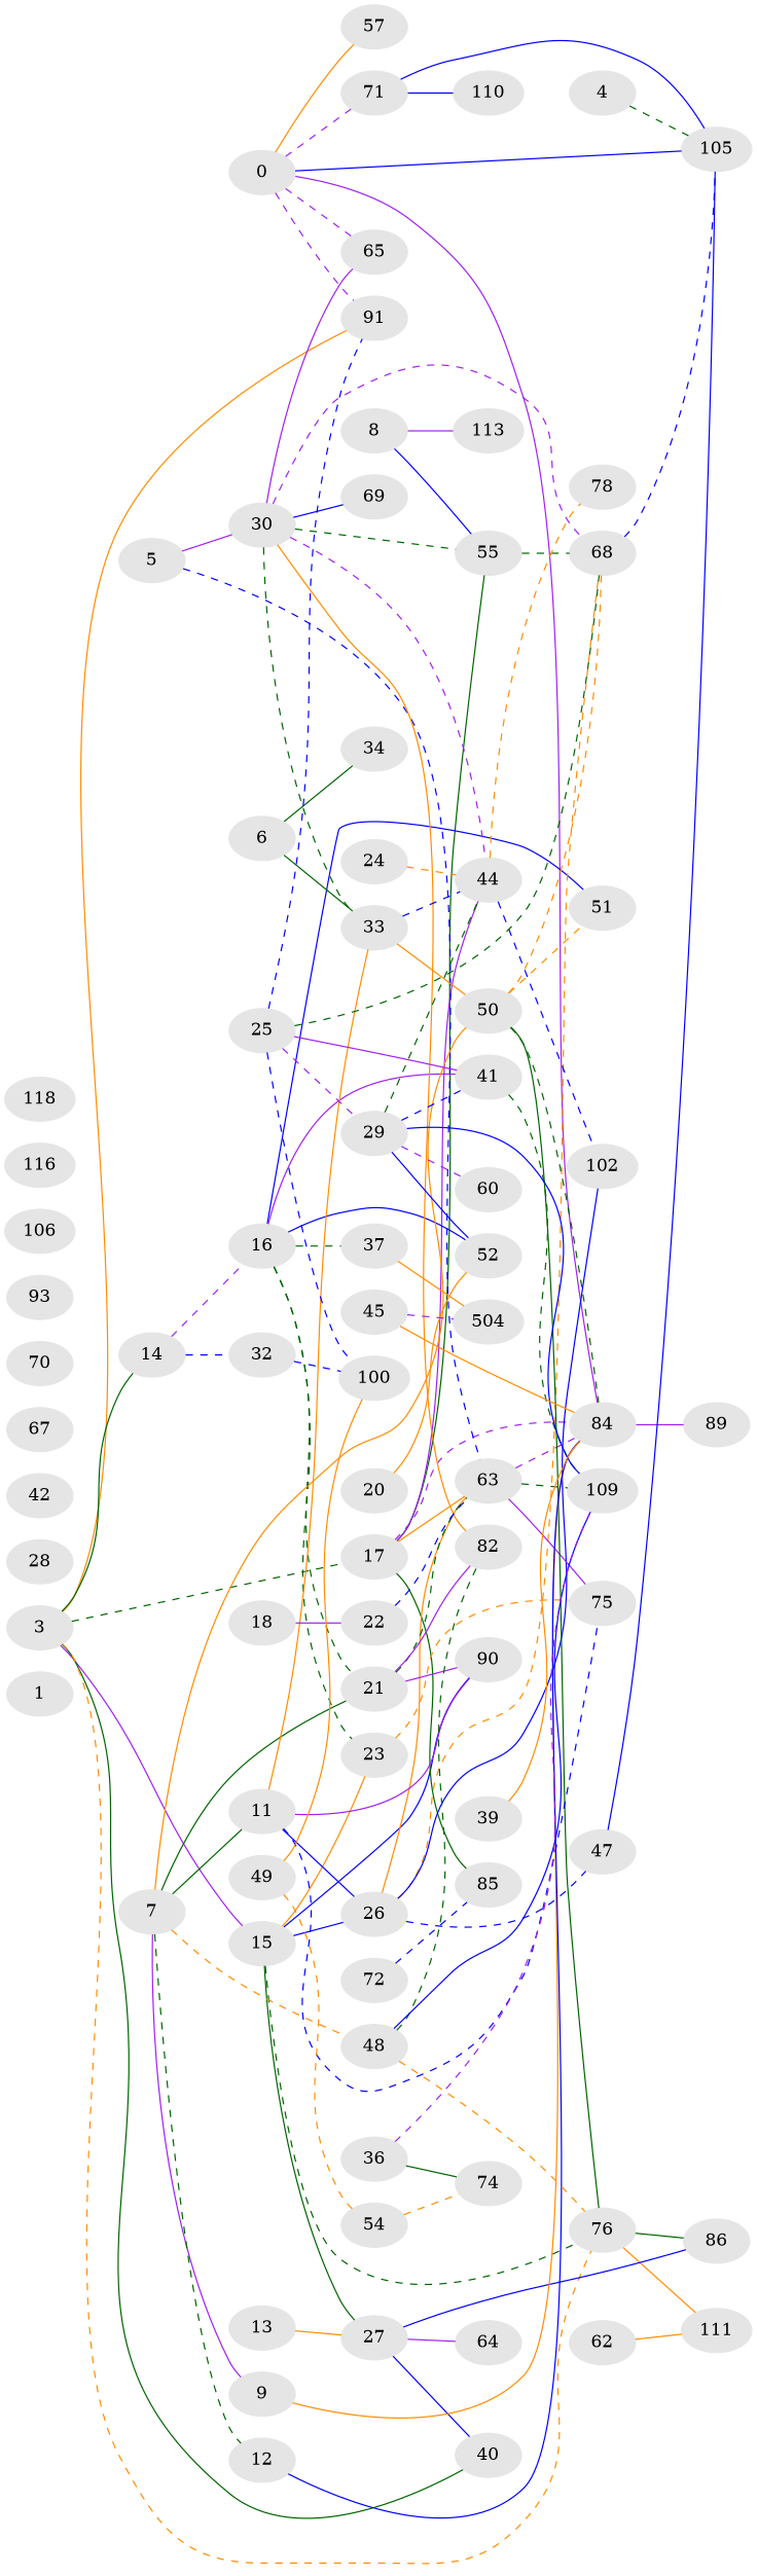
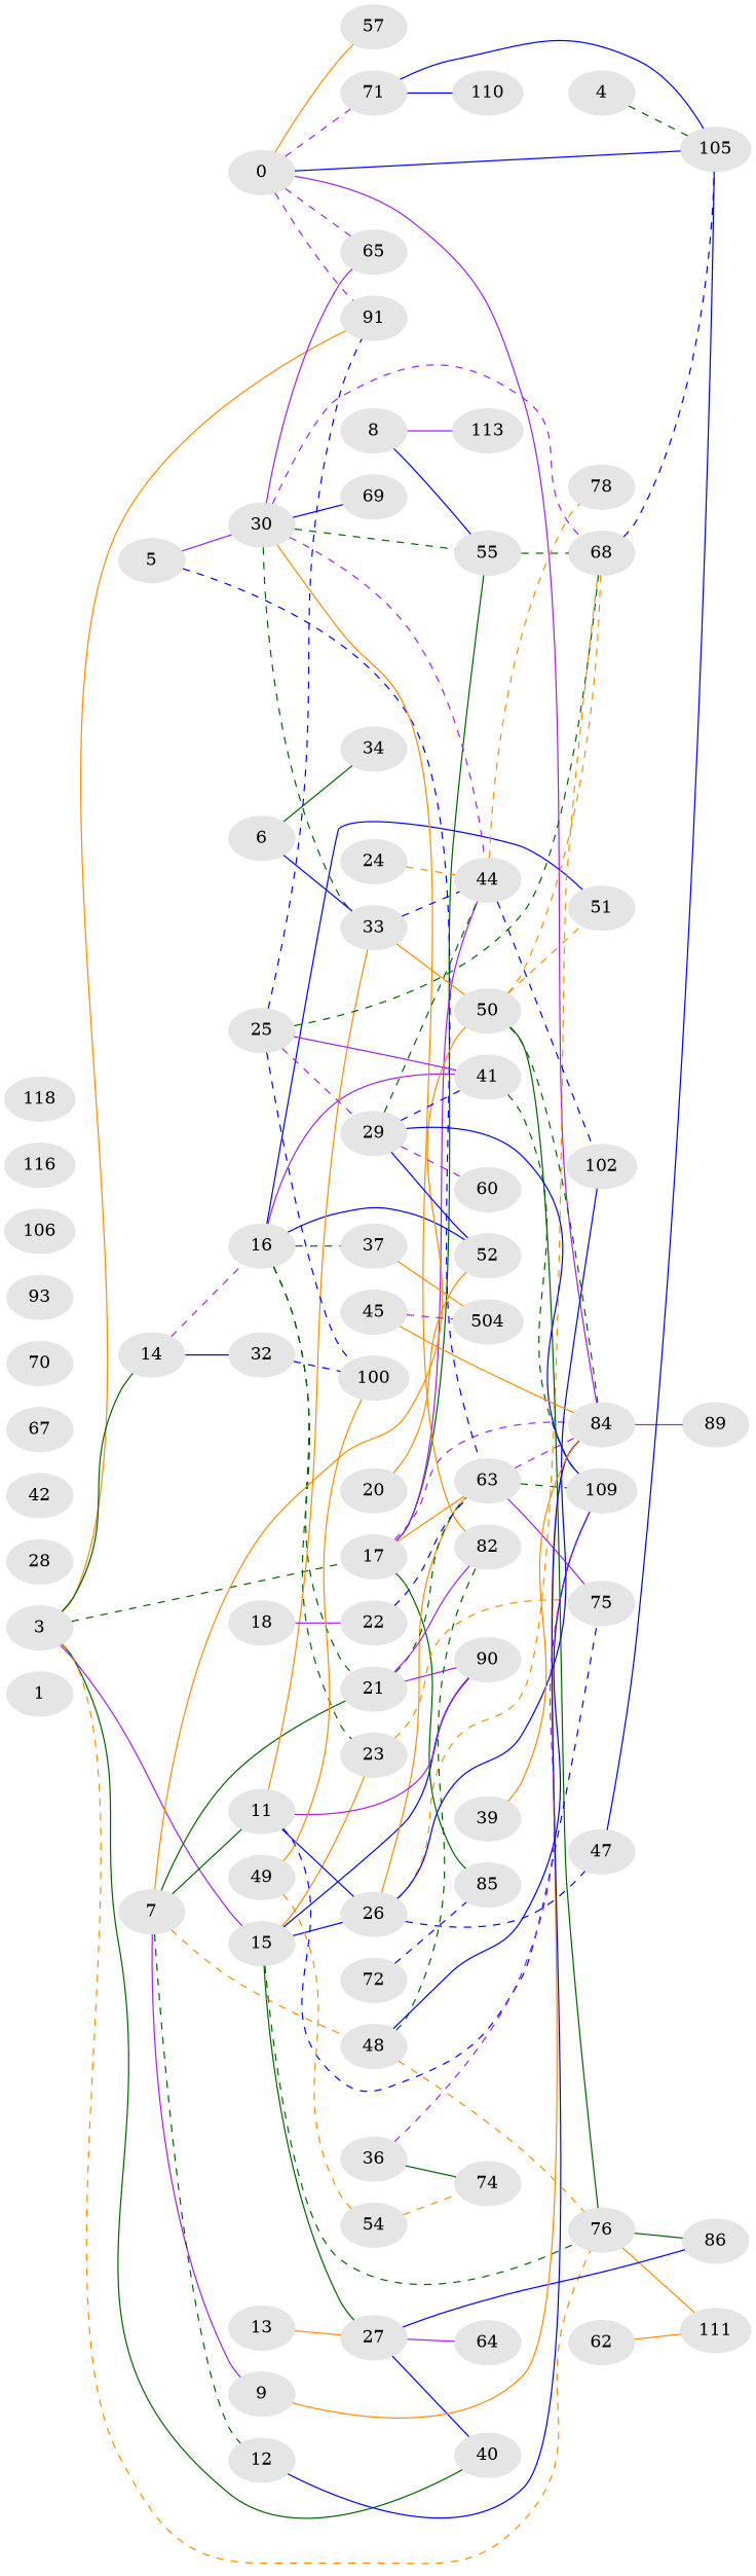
  graph {
    rankdir=LR
    node [color=gray90 style=filled]
    edge [color=blue style=solid]
    1
    n2 [label=0 super="+79"]
    57
    65 [super="+92"]
    71 [super="+94"]
    84 [super="+114"]
    91
    105 [super="+108"]
    110
    89
    3 [super="+83"]
    14
    15 [super="+61"]
    17 [super="+80"]
    40
    76 [super="+81"]
    16 [super="+58"]
    32
    26 [super="+38"]
    90 [super="+96"]
    27 [super="+35"]
    23
    63 [super="+98"]
    55 [super="+112"]
    44 [super="+53"]
    85
    86
    111
    4
    5 [super="+59"]
    30 [super="+103"]
    33 [super="+66"]
    82
    68 [super="+107"]
    69
    75
    109 [super="+117"]
    6 [super="+10"]
    34 [super="+46"]
    50 [super="+88"]
    7 [super="+31"]
    9 [super="+87"]
    11 [super="+19"]
    12
    21 [super="+73"]
    48 [super="+101"]
    51
    8
    113
    47 [super="+56"]
    102
    64
    13
    37 [super="+119"]
    41 [super="+95"]
    52
    100
    n58 [label=504]
    78
    22 [super="+115"]
    18
    20
    24
    25 [super="+97"]
    29 [super="+99"]
    60
    28
    36 [super="+43"]
    74
    39
    42
    45
    49 [super="+77"]
    54
    62
    67
    70
    72
    93
    106
    116
    118
    n2 -- 57 [color=darkorange]
    n2 -- 65 [color=purple style=dashed]
    n2 -- 71 [color=purple style=dashed]
    n2 -- 84 [color=purple]
    n2 -- 91 [color=purple style=dashed]
    n2 -- 105
    71 -- 105
    71 -- 110
    84 -- 89 [color=purple]
    3 -- 91 [color=darkorange]
    3 -- 14 [color=darkgreen]
    3 -- 15 [color=purple]
    3 -- 17 [color=darkgreen style=dashed]
    3 -- 40 [color=darkgreen]
    3 -- 76 [color=darkorange style=dashed]
    14 -- 16 [color=purple style=dashed]
-   14 -- 32 [style=dashed]
+   14 -- 32
    15 -- 76 [color=darkgreen style=dashed]
    15 -- 26
    15 -- 90
    15 -- 27 [color=darkgreen]
    15 -- 23 [color=darkorange]
    17 -- 84 [color=purple style=dashed]
    17 -- 63 [color=darkorange]
    17 -- 55 [color=darkgreen]
    17 -- 44 [color=purple]
    17 -- 85 [color=darkgreen]
    76 -- 86 [color=darkgreen]
    76 -- 111 [color=darkorange]
    16 -- 23 [color=darkgreen style=dashed]
    16 -- 21 [color=darkgreen style=dashed]
    16 -- 51
    16 -- 37 [color=darkgreen style=dashed]
    16 -- 41 [color=purple]
    16 -- 52
    32 -- 100 [style=dashed]
    26 -- 63 [color=darkorange]
    26 -- 68 [color=darkorange style=dashed]
    26 -- 47 [style=dashed]
    26 -- 102
    27 -- 40
    27 -- 86
    27 -- 64 [color=purple]
    23 -- 75 [color=darkorange style=dashed]
    63 -- 84 [color=purple style=dashed]
    63 -- 75 [color=purple]
    63 -- 109 [color=darkgreen style=dashed]
    55 -- 68 [color=darkgreen style=dashed]
    44 -- 102 [style=dashed]
    44 -- 78 [color=darkorange style=dashed]
    4 -- 105 [color=darkgreen style=dashed]
    5 -- 63 [style=dashed]
    5 -- 30 [color=purple]
    30 -- 65 [color=purple]
    30 -- 55 [color=darkgreen style=dashed]
    30 -- 44 [color=purple style=dashed]
    30 -- 33 [color=darkgreen style=dashed]
    30 -- 82 [color=darkorange]
    30 -- 68 [color=purple style=dashed weight=3]
    30 -- 69
    33 -- 44 [style=dashed]
    33 -- 50 [color=darkorange]
    68 -- 105 [style=dashed]
-   6 -- 33 [color=darkgreen]
+   6 -- 33
    6 -- 34 [color=darkgreen]
    50 -- 84 [color=darkgreen style=dashed]
    50 -- 76 [color=darkgreen]
    50 -- 68 [color=darkorange style=dashed]
    50 -- 51 [color=darkorange style=dashed]
    7 -- 50 [color=darkorange]
    7 -- 9 [color=purple]
    7 -- 11 [color=darkgreen]
    7 -- 12 [color=darkgreen style=dashed]
    7 -- 21 [color=darkgreen]
    7 -- 48 [color=darkorange style=dashed]
    9 -- 84 [color=darkorange]
    11 -- 26
    11 -- 90 [color=purple weight=2]
    11 -- 33 [color=darkorange]
    11 -- 75 [style=dashed]
    12 -- 84
    21 -- 90 [color=purple]
    21 -- 63 [color=darkgreen style=dashed]
    21 -- 82 [color=purple]
    48 -- 76 [color=darkorange style=dashed]
    48 -- 82 [color=darkgreen style=dashed]
    48 -- 109
    8 -- 55
    8 -- 113 [color=purple]
    47 -- 105
    13 -- 27 [color=darkorange]
    37 -- n58 [color=darkorange]
    41 -- 109 [color=darkgreen style=dashed]
    22 -- 63 [style=dashed]
    18 -- 22 [color=purple]
    20 -- 52 [color=darkorange]
    24 -- 44 [color=darkorange style=dashed weight=2]
    25 -- 91 [style=dashed]
    25 -- 68 [color=darkgreen style=dashed]
    25 -- 41 [color=purple]
    25 -- 100 [style=dashed]
    25 -- 29 [color=purple style=dashed]
    29 -- 44 [color=darkgreen style=dashed]
    29 -- 109
    29 -- 41 [style=dashed]
    29 -- 52
    29 -- 60 [color=purple style=dashed]
    36 -- 109 [color=purple style=dashed]
    36 -- 74 [color=darkgreen]
    39 -- 84 [color=darkorange]
    45 -- 84 [color=darkorange]
    45 -- n58 [color=purple style=dashed]
    49 -- 100 [color=darkorange]
    49 -- 54 [color=darkorange style=dashed]
    54 -- 74 [color=darkorange style=dashed]
    62 -- 111 [color=darkorange]
    72 -- 85 [style=dashed]
  }
